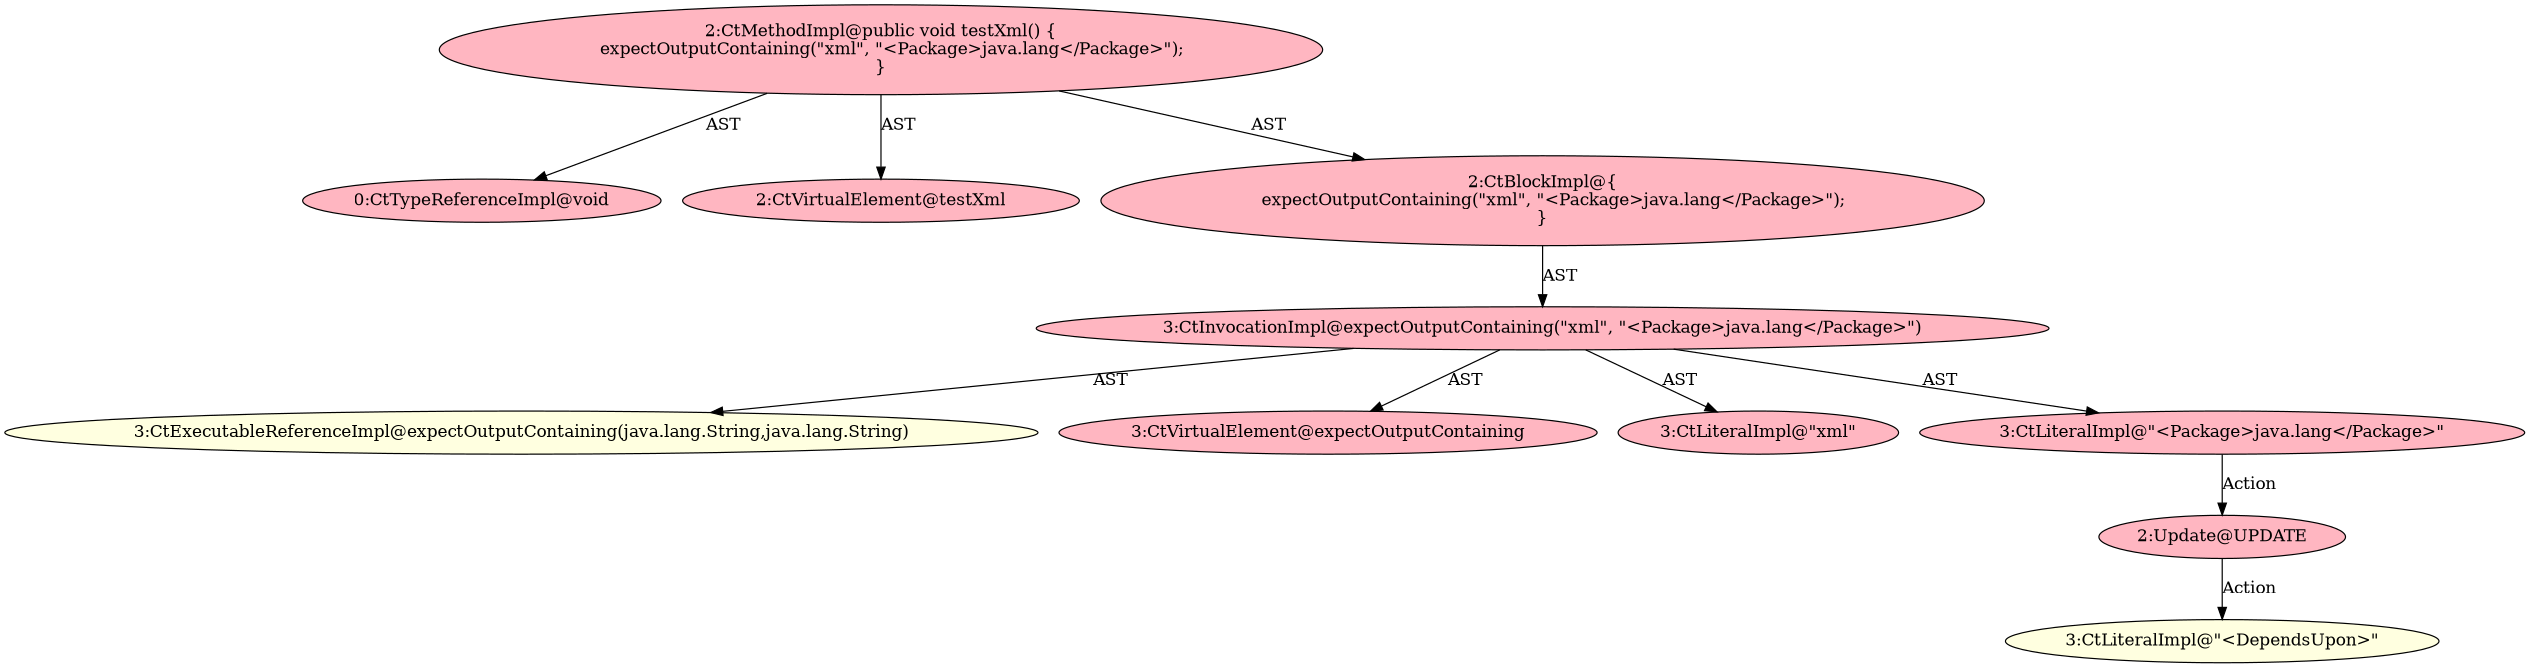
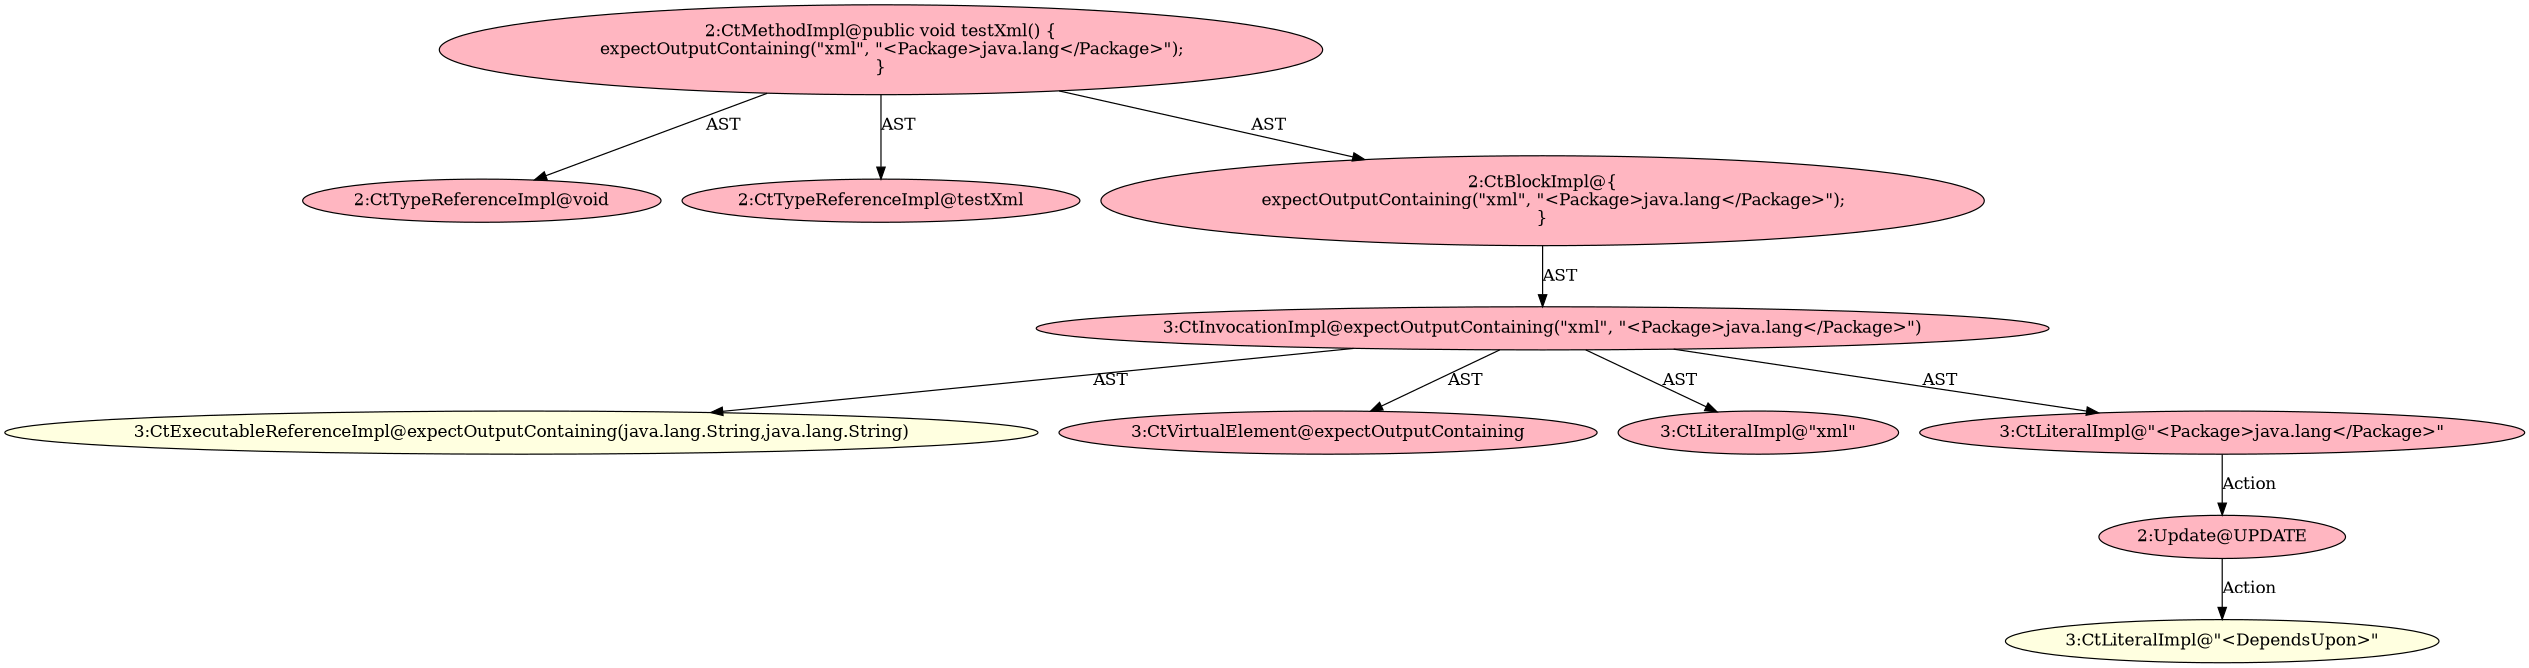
  digraph {
    node [fillcolor=lightpink shape=ellipse style=filled]
-   n1 [label="0:CtTypeReferenceImpl@void"]
-   n2 [label="2:CtVirtualElement@testXml"]
+   n1 [label="2:CtTypeReferenceImpl@void"]
+   n2 [label="2:CtTypeReferenceImpl@testXml"]
    n3 [fillcolor=lightyellow label="3:CtExecutableReferenceImpl@expectOutputContaining(java.lang.String,java.lang.String)"]
    n4 [label="3:CtVirtualElement@expectOutputContaining"]
    n5 [label="3:CtLiteralImpl@\"xml\""]
    n6 [label="3:CtLiteralImpl@\"<Package>java.lang</Package>\""]
    n7 [label="2:Update@UPDATE"]
    n8 [fillcolor=lightyellow label="3:CtLiteralImpl@\"<DependsUpon>\""]
    n9 [label="3:CtInvocationImpl@expectOutputContaining(\"xml\", \"<Package>java.lang</Package>\")"]
    n10 [label="2:CtBlockImpl@\{\n    expectOutputContaining(\"xml\", \"<Package>java.lang</Package>\");\n\}"]
    n11 [label="2:CtMethodImpl@public void testXml() \{\n    expectOutputContaining(\"xml\", \"<Package>java.lang</Package>\");\n\}"]
    n6 -> n7 [label=Action]
    n7 -> n8 [label=Action]
    n9 -> n3 [label=AST]
    n9 -> n4 [label=AST]
    n9 -> n5 [label=AST]
    n9 -> n6 [label=AST]
    n10 -> n9 [label=AST]
    n11 -> n1 [label=AST]
    n11 -> n2 [label=AST]
    n11 -> n10 [label=AST]
  }
